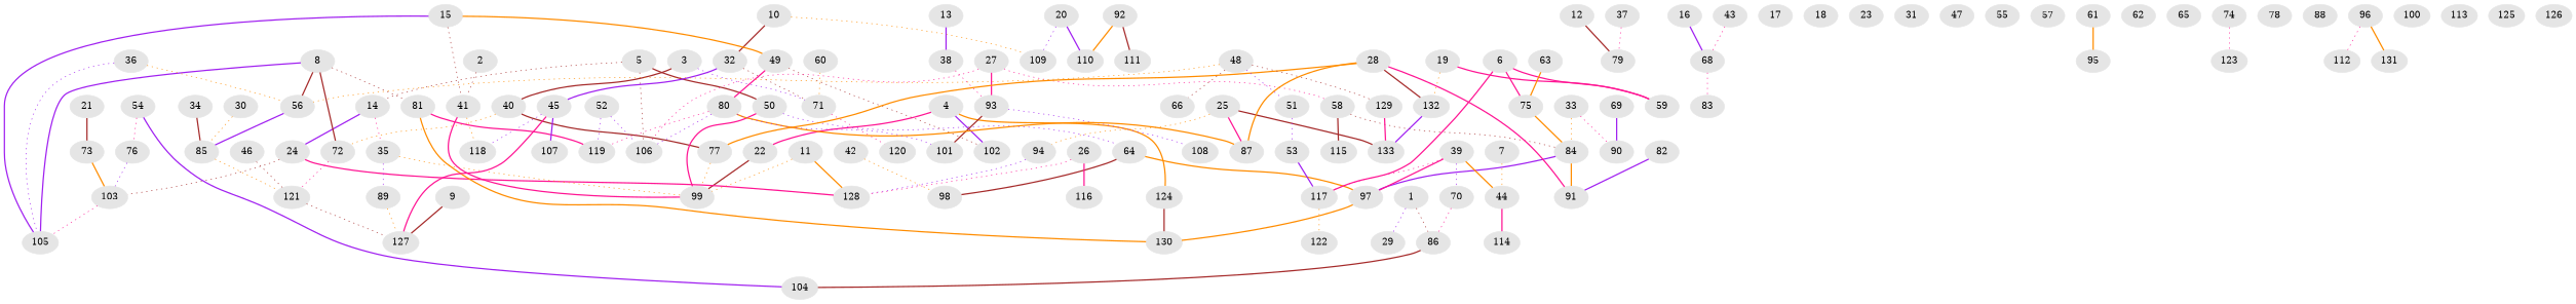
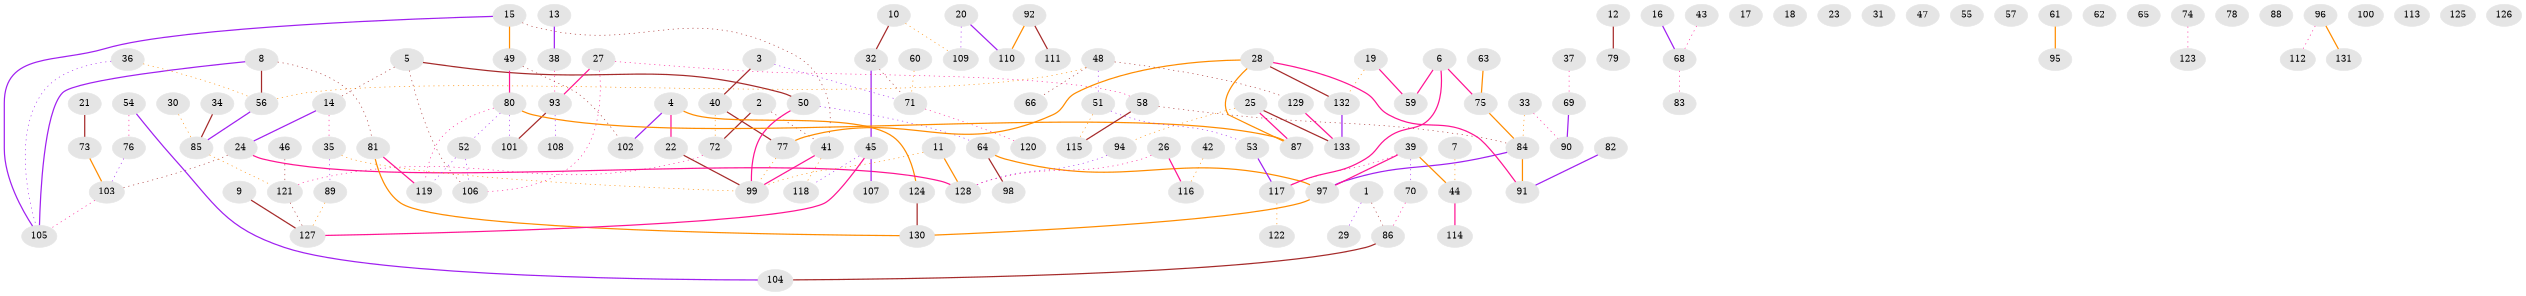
  graph {
    node [color=gray90 style=filled]
    edge [color=deeppink style=bold]
    1
    29
    86
    104
    2
    41
    72
    99
    118
    121
    3
    40
    71
    77
    120
    4
    22
    102
    124
    130
    5
    14
    50
    106
    24
    35
    64
    6
    59
    75
    117
    84
    122
    7
    44
    114
    8
    56
    81
    105
    85
    119
    9
    127
    10
    32
    109
    45
    11
    128
    12
    79
    13
    38
    93
    103
    89
    15
    49
    80
    16
    68
    83
    17
    18
    19
    132
    133
    20
    110
    21
    73
    23
    25
    87
    94
    26
    116
    27
    58
    115
    101
    108
    28
    91
    30
    31
    107
    33
    90
    97
    34
    36
    37
    39
    70
    42
    43
    46
    47
    48
    51
    66
    129
    53
    98
    52
    54
    76
    55
    57
    60
    61
    95
    62
    63
    65
    69
    74
    123
    78
    82
    88
    92
    111
    96
    112
    131
    100
    113
    125
    126
    1 -- 29 [color=purple style=dotted]
    1 -- 86 [color=brown style=dotted]
    86 -- 104 [color=brown]
    2 -- 41 [color=brown style=dotted]
-   8 -- 72 [color=brown]
+   2 -- 72 [color=brown]
    41 -- 99
    41 -- 118 [color=darkorange style=dotted]
    72 -- 121 [style=dotted]
    121 -- 127 [color=brown style=dotted]
    3 -- 40 [color=brown]
    3 -- 71 [color=purple style=dotted]
    40 -- 72 [color=darkorange style=dotted]
    40 -- 77 [color=brown]
    71 -- 120 [style=dotted]
    77 -- 99 [color=darkorange style=dotted]
    4 -- 22
    4 -- 102 [color=purple]
    4 -- 124 [color=darkorange]
    22 -- 99 [color=brown]
    124 -- 130 [color=brown]
    5 -- 14 [color=brown style=dotted]
    5 -- 50 [color=brown]
    5 -- 106 [color=brown style=dotted]
    14 -- 24 [color=purple]
    14 -- 35 [style=dotted]
    50 -- 99
    50 -- 64 [color=purple style=dotted]
    24 -- 128
    24 -- 103 [color=brown style=dotted]
    35 -- 99 [color=darkorange style=dotted]
    35 -- 89 [color=purple style=dotted]
    64 -- 97 [color=darkorange]
    64 -- 98 [color=brown]
    6 -- 59
    6 -- 75
    6 -- 117
    75 -- 84 [color=darkorange]
    117 -- 122 [color=darkorange style=dotted]
    84 -- 91 [color=darkorange]
    84 -- 97 [color=purple]
    7 -- 44 [color=darkorange style=dotted]
    44 -- 114
    8 -- 56 [color=brown]
    8 -- 81 [color=brown style=dotted]
    8 -- 105 [color=purple]
    56 -- 85 [color=purple]
    81 -- 130 [color=darkorange]
    81 -- 119
    85 -- 121 [color=darkorange style=dotted]
    9 -- 127 [color=brown]
    10 -- 32 [color=brown]
    10 -- 109 [color=darkorange style=dotted]
    32 -- 71 [color=brown style=dotted]
    32 -- 45 [color=purple]
    45 -- 118 [color=purple style=dotted]
    45 -- 127
    45 -- 107 [color=purple]
    11 -- 99 [color=darkorange style=dotted]
    11 -- 128 [color=darkorange]
    12 -- 79 [color=brown]
    13 -- 38 [color=purple]
    38 -- 93 [style=dotted]
    93 -- 101 [color=brown]
    93 -- 108 [color=purple style=dotted]
    103 -- 105 [style=dotted]
    89 -- 127 [color=darkorange style=dotted]
    15 -- 41 [color=brown style=dotted]
    15 -- 105 [color=purple]
    15 -- 49 [color=darkorange]
    49 -- 102 [color=brown style=dotted]
    49 -- 80
-   80 -- 106 [color=purple style=dotted]
+   80 -- 52 [color=purple style=dotted]
    80 -- 119 [style=dotted]
    80 -- 87 [color=darkorange]
    80 -- 101 [color=purple style=dotted]
    16 -- 68 [color=purple]
    68 -- 83 [style=dotted]
    19 -- 59
    19 -- 132 [color=darkorange style=dotted]
    132 -- 133 [color=purple]
    20 -- 109 [color=purple style=dotted]
    20 -- 110 [color=purple]
    21 -- 73 [color=brown]
    73 -- 103 [color=darkorange]
    25 -- 133 [color=brown]
    25 -- 87
    25 -- 94 [color=darkorange style=dotted]
    94 -- 128 [color=purple style=dotted]
    26 -- 128 [style=dotted]
    26 -- 116
    27 -- 106 [style=dotted]
    27 -- 93
    27 -- 58 [style=dotted]
    58 -- 84 [color=brown style=dotted]
    58 -- 115 [color=brown]
    28 -- 77 [color=darkorange]
    28 -- 132 [color=brown]
    28 -- 87 [color=darkorange]
    28 -- 91
    30 -- 85 [color=darkorange style=dotted]
    33 -- 84 [color=darkorange style=dotted]
    33 -- 90 [style=dotted]
    97 -- 130 [color=darkorange]
    34 -- 85 [color=brown]
    36 -- 56 [color=darkorange style=dotted]
    36 -- 105 [color=purple style=dotted]
-   37 -- 79 [style=dotted]
+   37 -- 69 [style=dotted]
    39 -- 117 [style=dotted]
    39 -- 44 [color=darkorange]
    39 -- 97
    39 -- 70 [color=purple style=dotted]
    70 -- 86 [style=dotted]
-   42 -- 98 [color=darkorange style=dotted]
+   42 -- 116 [color=darkorange style=dotted]
    43 -- 68 [style=dotted]
    46 -- 121 [color=brown style=dotted]
    48 -- 56 [color=darkorange style=dotted]
    48 -- 51 [color=purple style=dotted]
    48 -- 66 [color=brown style=dotted]
    48 -- 129 [color=brown style=dotted]
+   51 -- 115 [color=darkorange style=dotted]
    51 -- 53 [color=purple style=dotted]
    129 -- 133
    53 -- 117 [color=purple]
    52 -- 106 [color=purple style=dotted]
    52 -- 119 [color=purple style=dotted]
    54 -- 104 [color=purple]
    54 -- 76 [style=dotted]
    76 -- 103 [color=purple style=dotted]
    60 -- 71 [color=darkorange style=dotted]
    61 -- 95 [color=darkorange]
    63 -- 75 [color=darkorange]
    69 -- 90 [color=purple]
    74 -- 123 [style=dotted]
    82 -- 91 [color=purple]
    92 -- 110 [color=darkorange]
    92 -- 111 [color=brown]
    96 -- 112 [style=dotted]
    96 -- 131 [color=darkorange]
  }
